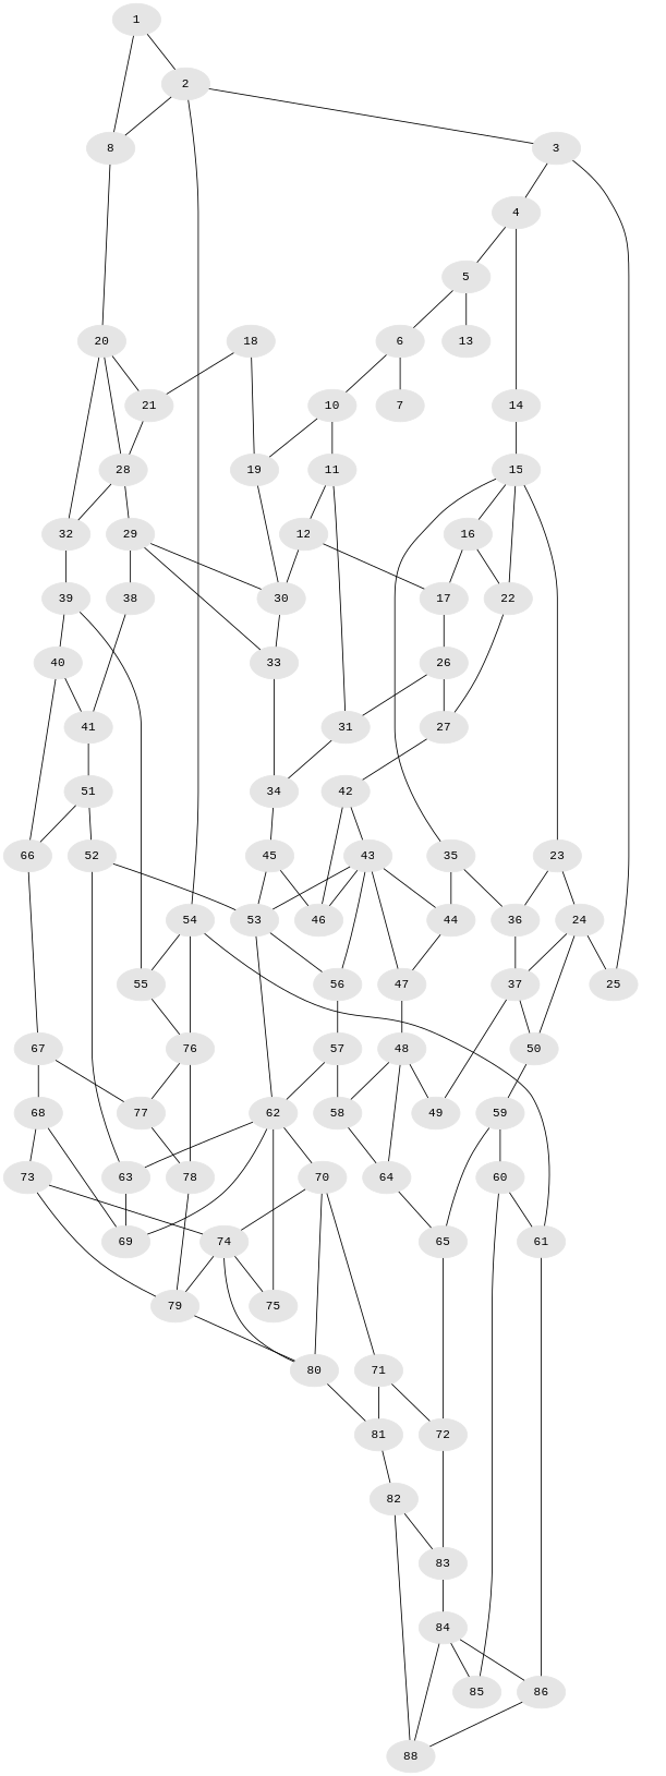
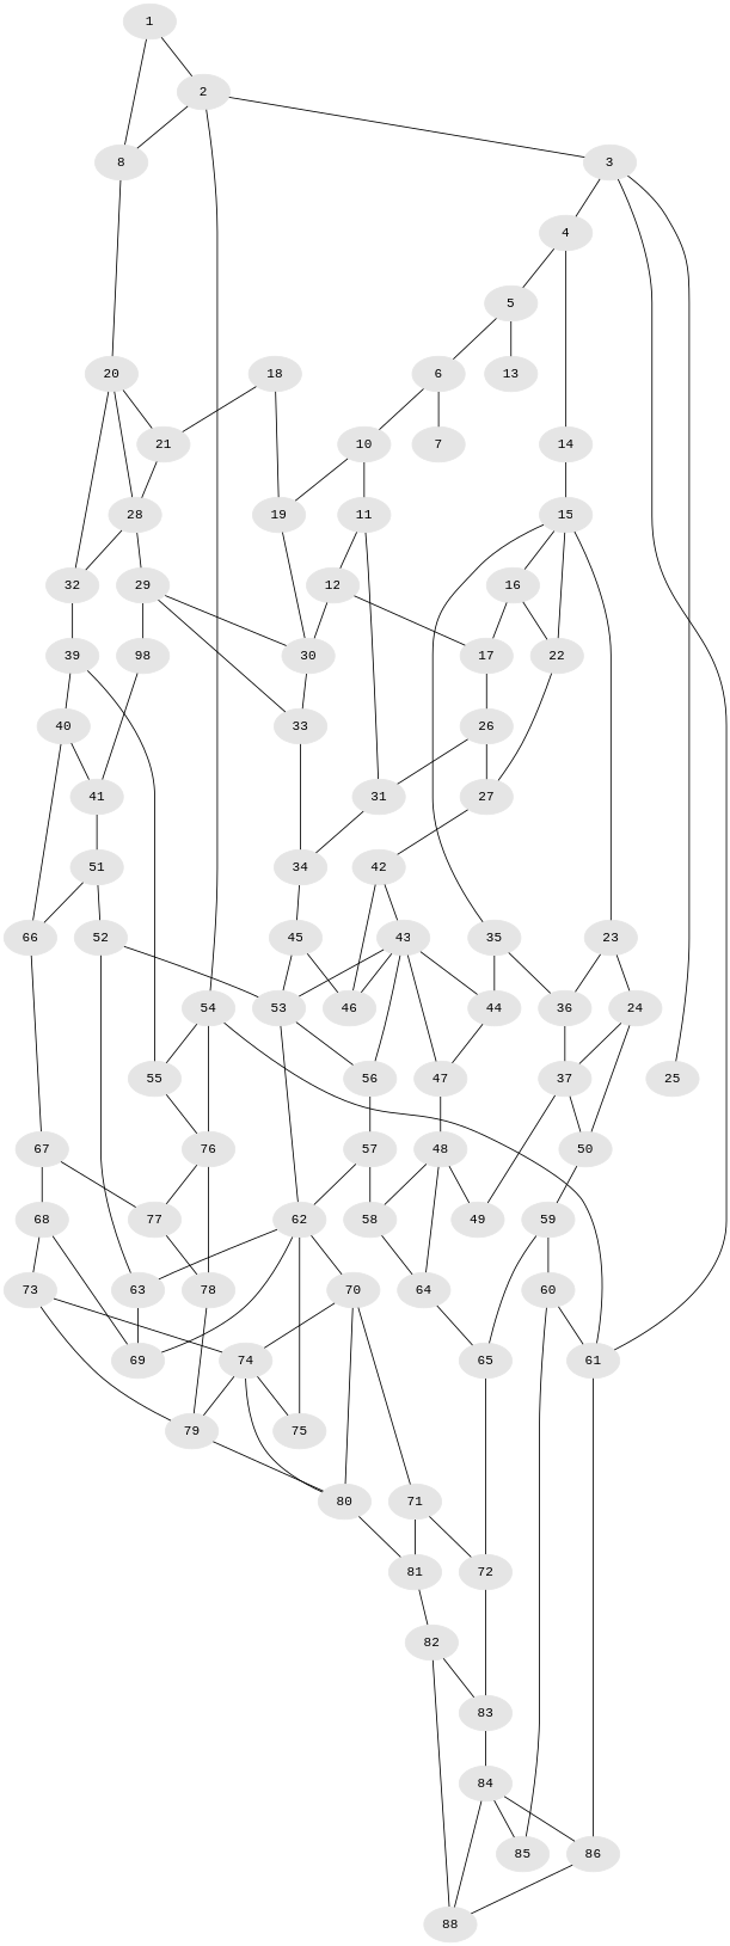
  graph {
    fontname="Liberation Mono"
    node [color=gray90 fontname="Liberation Mono" style=filled]
    edge [fontname="Liberation Mono" weight=1.0]
    1
    2
    8
    3
    54
    20
    4
    25
    61
    55
    76
    5
    14
    86
    6
    13
    15
    7
    10
    11
    19
    21
    28
    32
    18
    12
    31
    30
    17
    34
    26
    16
    22
    23
    35
    27
    24
    36
    44
    33
    29
    39
    42
    37
    50
    49
    59
    43
    46
-   38
+   38 [label=98]
    41
    45
    40
    53
    47
    51
    66
    67
    52
    56
    48
    62
    57
    58
    64
    65
    60
    63
    69
    70
    75
    77
    78
    85
    72
    n76 [label=88]
    71
    74
    80
    83
    68
    73
    79
    81
    82
    84
    1 -- 2
    1 -- 8
    2 -- 8
    2 -- 3
    2 -- 54
    8 -- 20 [weight=2.0]
    3 -- 4
    3 -- 25
+   3 -- 61
    54 -- 61
    54 -- 55
    54 -- 76
    20 -- 21
    20 -- 28 [weight=2.0]
    20 -- 32
    4 -- 5
    4 -- 14
    61 -- 86
    55 -- 76
    76 -- 77
    76 -- 78 [weight=3.0]
    5 -- 6
    5 -- 13
    14 -- 15 [weight=2.0]
    86 -- n76
    6 -- 7 [weight=2.0]
    6 -- 10
    15 -- 16
    15 -- 22
    15 -- 23
    15 -- 35
    10 -- 11
    10 -- 19
    11 -- 12
    11 -- 31
    19 -- 30
    21 -- 28
    28 -- 32
    28 -- 29 [weight=2.0]
    32 -- 39
    18 -- 19
    18 -- 21
    12 -- 30
    12 -- 17
    31 -- 34
    30 -- 33
    17 -- 26
    34 -- 45
    26 -- 31
    26 -- 27
    16 -- 17
    16 -- 22 [weight=2.0]
    22 -- 27
    23 -- 24
    23 -- 36
    35 -- 36
    35 -- 44
    27 -- 42
-   24 -- 25 [weight=2.0]
    24 -- 37 [weight=2.0]
    24 -- 50
    36 -- 37
    44 -- 47
    33 -- 34
    29 -- 30
    29 -- 33
    29 -- 38 [weight=2.0]
    39 -- 55
    39 -- 40
    42 -- 43
    42 -- 46
    37 -- 50
    37 -- 49 [weight=2.0]
    50 -- 59
    59 -- 65
    59 -- 60
    43 -- 44
    43 -- 46
    43 -- 53
    43 -- 47
    43 -- 56
    38 -- 41
    41 -- 51
    45 -- 46
    45 -- 53
    40 -- 41
    40 -- 66
    53 -- 56
    53 -- 62
    47 -- 48 [weight=2.0]
    51 -- 66
    51 -- 52
    66 -- 67
    67 -- 77
    67 -- 68
    52 -- 53
    52 -- 63
    56 -- 57
    48 -- 49 [weight=2.0]
    48 -- 58
    48 -- 64
    62 -- 63
    62 -- 69
    62 -- 70
    62 -- 75
    57 -- 62
    57 -- 58
    58 -- 64
    64 -- 65
    65 -- 72
    60 -- 61
    60 -- 85
    63 -- 69
    70 -- 71
    70 -- 74
    70 -- 80
    77 -- 78
    78 -- 79 [weight=2.0]
    72 -- 83
    71 -- 72
    71 -- 81 [weight=2.0]
    74 -- 75 [weight=2.0]
    74 -- 80
    74 -- 79
    80 -- 81 [weight=2.0]
    83 -- 84
    68 -- 69
    68 -- 73
    73 -- 74
    73 -- 79
    79 -- 80
    81 -- 82 [weight=2.0]
    82 -- n76 [weight=3.0]
    82 -- 83
    84 -- 86
    84 -- 85
    84 -- n76 [weight=2.0]
  }
